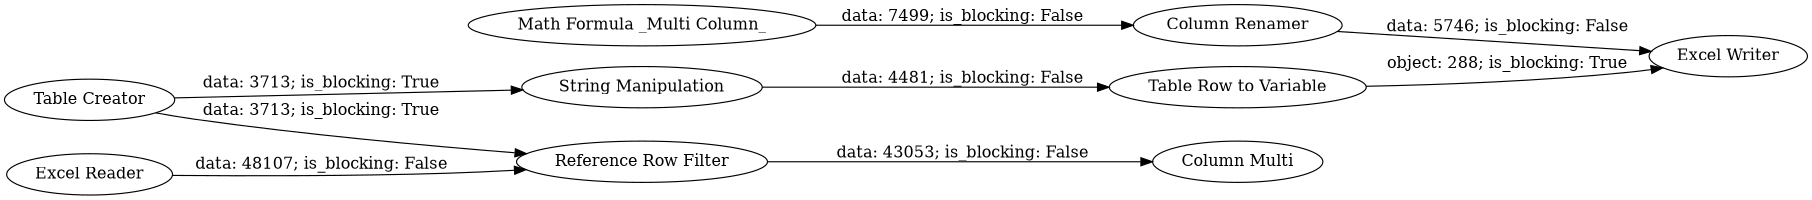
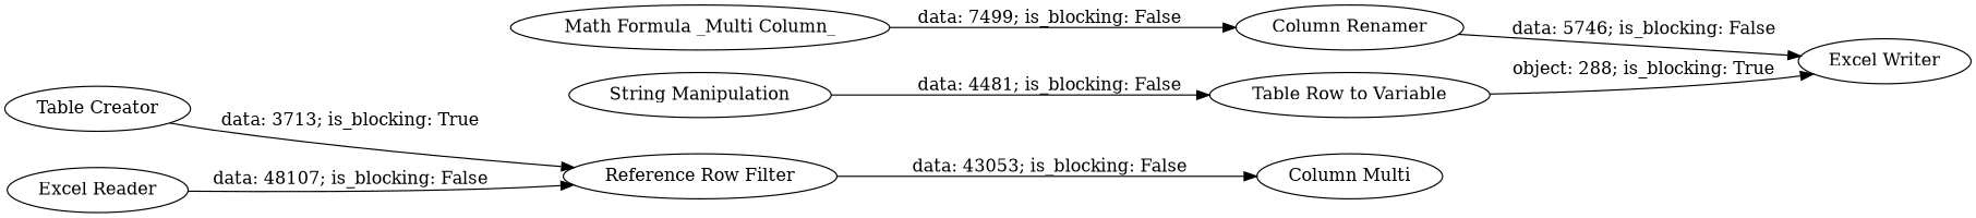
  digraph {
    rankdir=LR
    n1 [label="String Manipulation"]
    n2 [label="Table Row to Variable"]
    n3 [label="Excel Writer"]
    n4 [label="Math Formula _Multi Column_"]
    n5 [label="Column Renamer"]
    n6 [label="Excel Reader"]
    n7 [label="Reference Row Filter"]
    n8 [label="Column Multi"]
    n9 [label="Table Creator"]
    n1 -> n2 [label="data: 4481; is_blocking: False"]
    n2 -> n3 [label="object: 288; is_blocking: True"]
    n4 -> n5 [label="data: 7499; is_blocking: False"]
    n5 -> n3 [label="data: 5746; is_blocking: False"]
    n6 -> n7 [label="data: 48107; is_blocking: False"]
    n7 -> n8 [label="data: 43053; is_blocking: False"]
-   n9 -> n1 [label="data: 3713; is_blocking: True"]
    n9 -> n7 [label="data: 3713; is_blocking: True"]
  }
